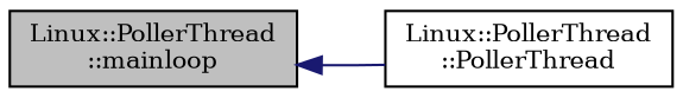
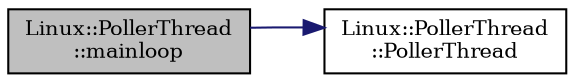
  digraph {
    rankdir=LR
    fontname="DejaVu Serif"
    node [color=black fontname="DejaVu Serif" fontsize=10 shape=record style=filled]
    n1 [fillcolor=grey75 fontcolor=black height=0.2 label="Linux::PollerThread\l::mainloop" width=0.4]
    n2 [fillcolor=white height=0.2 label="Linux::PollerThread\l::PollerThread" width=0.4]
-   n1 -> n2 [color=midnightblue dir=back fontname="DejaVu Serif" fontsize=10 labelfontname=Helvetica labelfontsize=10 style=solid]
+   n2 -> n1 [color=midnightblue dir=back fontname="DejaVu Serif" fontsize=10 labelfontname=Helvetica labelfontsize=10 style=solid]
  }
